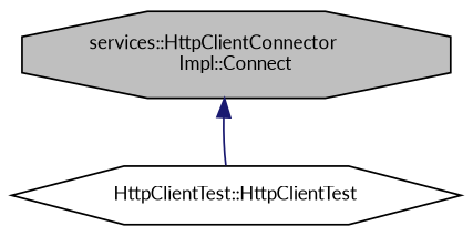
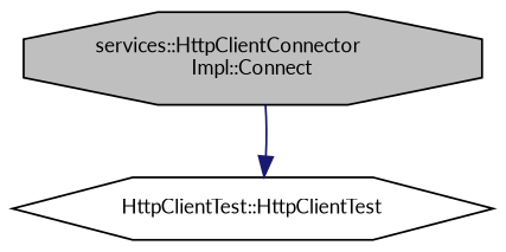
  digraph {
    rankdir=TB
    fontname=Lato
    node [color=black fontname=Lato fontsize=10 style=filled]
    n1 [fillcolor=grey75 fontcolor=black height=0.2 label="services::HttpClientConnector\lImpl::Connect" shape=octagon width=0.4]
    n2 [fillcolor=white height=0.2 label="HttpClientTest::HttpClientTest" shape=hexagon width=0.4]
-   n1 -> n2 [color=midnightblue dir=back fontname=Lato fontsize=10 labelfontname=Helvetica labelfontsize=10 style=solid]
+   n2 -> n1 [color=midnightblue dir=back fontname=Lato fontsize=10 labelfontname=Helvetica labelfontsize=10 style=solid]
  }
